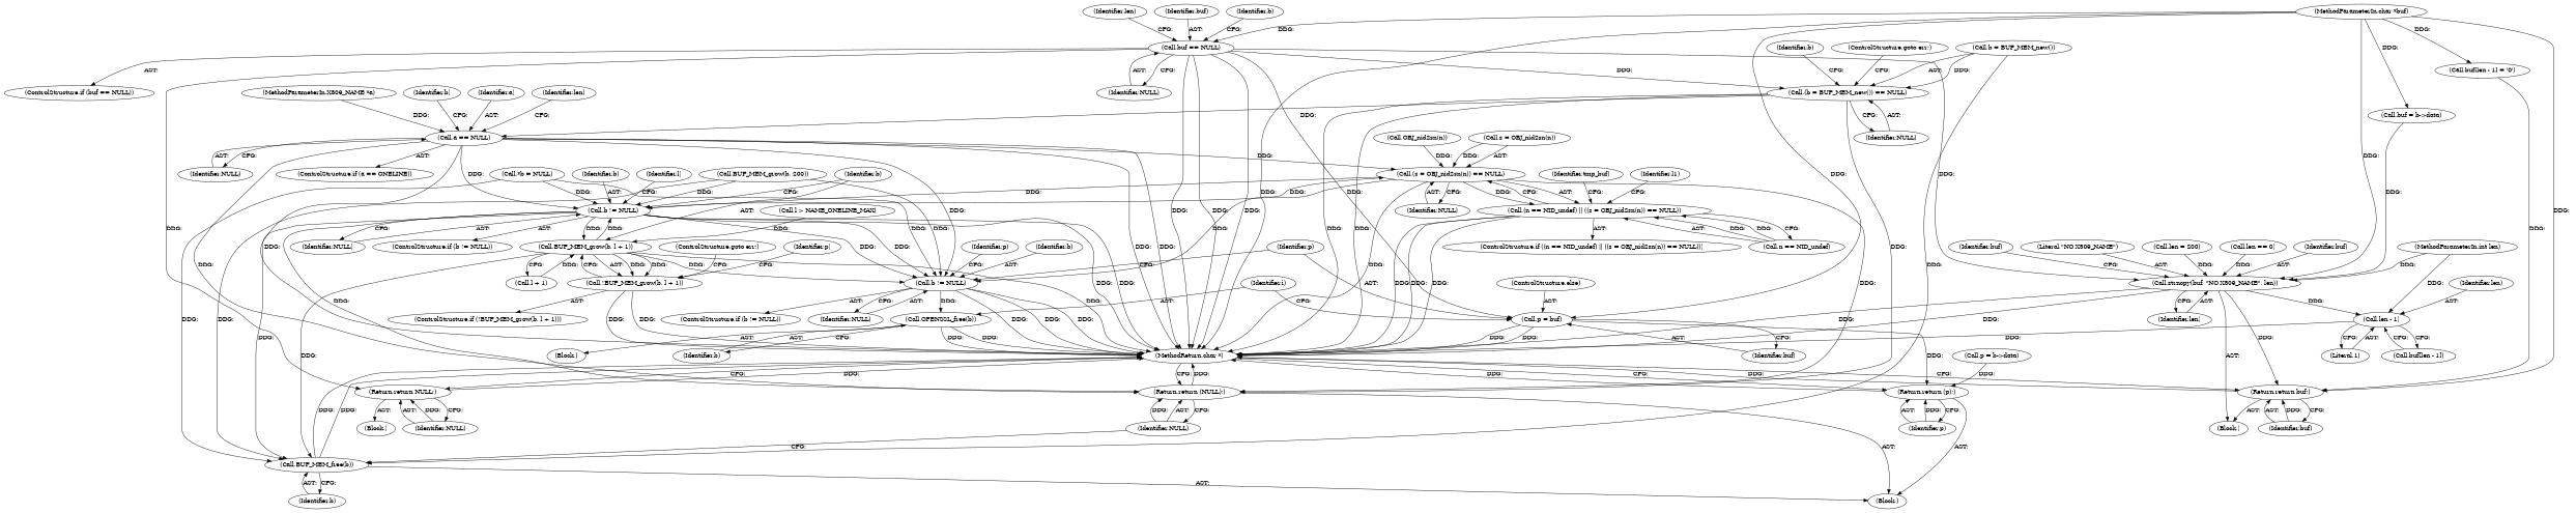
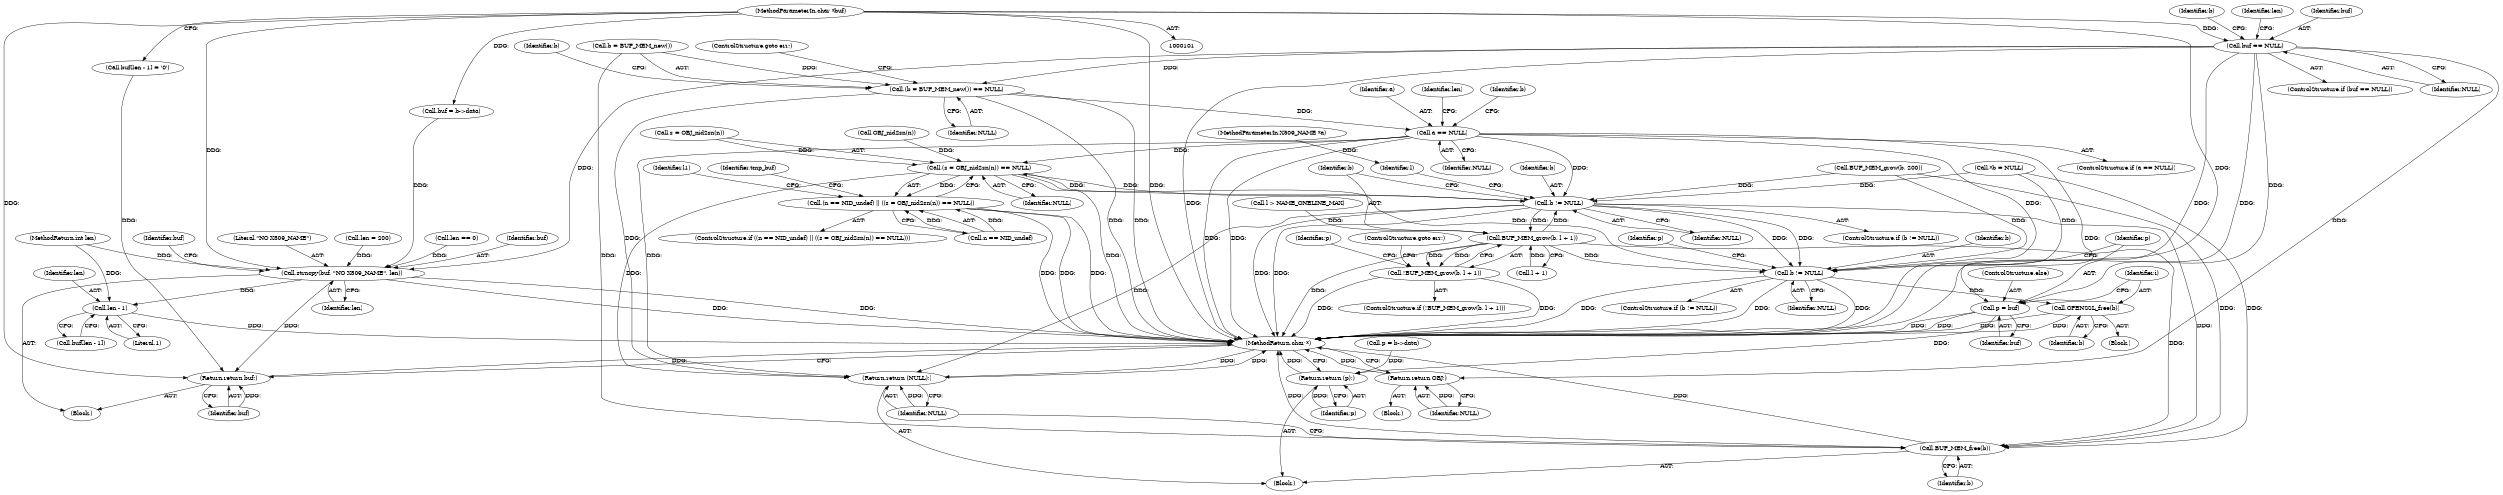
  digraph {
    n1 [label="(Call,buf == NULL)"]
    n2 [label="(Call,(b = BUF_MEM_new()) == NULL)"]
-   n3 [label="(Return,return NULL;)"]
+   n3 [label="(Return,return OBJ;)"]
    n4 [label="(Call,strncpy(buf, \"NO X509_NAME\", len))"]
    n5 [label="(Call,p = buf)"]
    n6 [label="(MethodReturn,char *)"]
    n7 [label="(ControlStructure,if (buf == NULL))"]
    n8 [label="(Identifier,NULL)"]
    n9 [label="(Call,a == NULL)"]
    n10 [label="(Return,return (NULL);)"]
    n11 [label="(Identifier,NULL)"]
    n12 [label="(Call,(s = OBJ_nid2sn(n)) == NULL)"]
    n13 [label="(Call,b != NULL)"]
    n14 [label="(Call,b != NULL)"]
-   n15 [label="(ControlStructure,if (a == ONELINE))"]
+   n15 [label="(ControlStructure,if (a == NULL))"]
    n16 [label="(Identifier,NULL)"]
    n17 [label="(Block,)"]
    n18 [label="(Identifier,NULL)"]
    n19 [label="(Return,return buf;)"]
    n20 [label="(Call,len - 1)"]
    n21 [label="(Block,)"]
    n22 [label="(Identifier,len)"]
    n23 [label="(Return,return (p);)"]
    n24 [label="(Identifier,buf)"]
    n25 [label="(MethodParameterIn,char *buf)"]
    n26 [label="(Call,buf = b->data)"]
    n27 [label="(Call,buf[len - 1] = '\0')"]
+   1000101
    n29 [label="(Identifier,buf)"]
    n30 [label="(Block,)"]
    n31 [label="(Identifier,NULL)"]
    n32 [label="(Call,(n == NID_undef) || ((s = OBJ_nid2sn(n)) == NULL))"]
    n33 [label="(Identifier,NULL)"]
    n34 [label="(Call,BUF_MEM_grow(b, l + 1))"]
    n35 [label="(Call,BUF_MEM_free(b))"]
    n36 [label="(Identifier,NULL)"]
    n37 [label="(ControlStructure,if (b != NULL))"]
    n38 [label="(Call,OPENSSL_free(b))"]
    n39 [label="(Identifier,NULL)"]
    n40 [label="(ControlStructure,if (b != NULL))"]
    n41 [label="(ControlStructure,if ((n == NID_undef) || ((s = OBJ_nid2sn(n)) == NULL)))"]
    n42 [label="(Call,n == NID_undef)"]
    n43 [label="(Call,!BUF_MEM_grow(b, l + 1))"]
    n44 [label="(Call,l + 1)"]
    n45 [label="(Identifier,b)"]
    n46 [label="(ControlStructure,if (!BUF_MEM_grow(b, l + 1)))"]
    n47 [label="(Identifier,b)"]
    n48 [label="(Block,)"]
    n49 [label="(Call,buf[len - 1])"]
    n50 [label="(Literal,1)"]
    n51 [label="(Identifier,p)"]
    n52 [label="(ControlStructure,else)"]
    n53 [label="(Identifier,p)"]
    n54 [label="(Identifier,l1)"]
    n55 [label="(Identifier,b)"]
    n56 [label="(Identifier,b)"]
    n57 [label="(Identifier,i)"]
    n58 [label="(Identifier,p)"]
    n59 [label="(Identifier,len)"]
    n60 [label="(ControlStructure,goto err;)"]
    n61 [label="(Literal,\"NO X509_NAME\")"]
    n62 [label="(Call,len = 200)"]
    n63 [label="(Identifier,b)"]
    n64 [label="(Identifier,b)"]
    n65 [label="(Identifier,l)"]
    n66 [label="(MethodParameterIn,X509_NAME *a)"]
    n67 [label="(Call,BUF_MEM_grow(b, 200))"]
    n68 [label="(Call,l > NAME_ONELINE_MAX)"]
    n69 [label="(Identifier,b)"]
    n70 [label="(ControlStructure,goto err;)"]
    n71 [label="(Call,b = BUF_MEM_new())"]
    n72 [label="(Call,len == 0)"]
    n73 [label="(Call,s = OBJ_nid2sn(n))"]
-   n74 [label="(MethodParameterIn,int len)"]
+   n74 [label="(MethodReturn,int len)"]
    n75 [label="(Identifier,buf)"]
    n76 [label="(Identifier,tmp_buf)"]
    n77 [label="(Identifier,p)"]
    n78 [label="(Call,*b = NULL)"]
    n79 [label="(Call,OBJ_nid2sn(n))"]
    n80 [label="(Identifier,len)"]
    n81 [label="(Identifier,b)"]
    n82 [label="(Identifier,buf)"]
    n83 [label="(Identifier,len)"]
    n84 [label="(Call,p = b->data)"]
    n85 [label="(Identifier,a)"]
    n86 [label="(Identifier,buf)"]
    n1 -> n2 [label="DDG: "]
    n1 -> n3 [label="DDG: "]
    n1 -> n4 [label="DDG: "]
    n1 -> n5 [label="DDG: "]
    n1 -> n6 [label="DDG: "]
    n1 -> n6 [label="DDG: "]
    n1 -> n6 [label="DDG: "]
    n1 -> n7 [label="AST: "]
    n1 -> n8 [label="CFG: "]
    n2 -> n6 [label="DDG: "]
    n2 -> n6 [label="DDG: "]
    n2 -> n9 [label="DDG: "]
    n2 -> n10 [label="DDG: "]
    n2 -> n11 [label="CFG: "]
    n3 -> n6 [label="DDG: "]
    n3 -> n17 [label="AST: "]
    n3 -> n18 [label="CFG: "]
    n4 -> n6 [label="DDG: "]
    n4 -> n6 [label="DDG: "]
    n4 -> n19 [label="DDG: "]
    n4 -> n20 [label="DDG: "]
    n4 -> n21 [label="AST: "]
    n4 -> n22 [label="CFG: "]
    n5 -> n6 [label="DDG: "]
    n5 -> n6 [label="DDG: "]
    n5 -> n23 [label="DDG: "]
    n5 -> n24 [label="CFG: "]
    n6 -> n3 [label="CFG: "]
-   n6 -> n10 [label="CFG: "]
+   n6 -> n10 [label="DDG: "]
    n6 -> n19 [label="CFG: "]
    n6 -> n23 [label="CFG: "]
    n8 -> n1 [label="AST: "]
    n9 -> n6 [label="DDG: "]
    n9 -> n6 [label="DDG: "]
    n9 -> n6 [label="DDG: "]
    n9 -> n10 [label="DDG: "]
    n9 -> n12 [label="DDG: "]
    n9 -> n13 [label="DDG: "]
    n9 -> n14 [label="DDG: "]
    n9 -> n15 [label="AST: "]
    n9 -> n16 [label="CFG: "]
    n10 -> n6 [label="DDG: "]
    n10 -> n30 [label="AST: "]
    n10 -> n31 [label="CFG: "]
    n11 -> n2 [label="AST: "]
    n12 -> n6 [label="DDG: "]
    n12 -> n10 [label="DDG: "]
    n12 -> n13 [label="DDG: "]
    n12 -> n14 [label="DDG: "]
    n12 -> n32 [label="AST: "]
    n12 -> n32 [label="DDG: "]
    n12 -> n33 [label="CFG: "]
    n13 -> n6 [label="DDG: "]
    n13 -> n6 [label="DDG: "]
    n13 -> n10 [label="DDG: "]
    n13 -> n12 [label="DDG: "]
    n13 -> n14 [label="DDG: "]
    n13 -> n14 [label="DDG: "]
    n13 -> n34 [label="DDG: "]
    n13 -> n35 [label="DDG: "]
    n13 -> n36 [label="CFG: "]
    n13 -> n37 [label="AST: "]
    n14 -> n6 [label="DDG: "]
    n14 -> n6 [label="DDG: "]
    n14 -> n6 [label="DDG: "]
    n14 -> n38 [label="DDG: "]
    n14 -> n39 [label="CFG: "]
    n14 -> n40 [label="AST: "]
    n16 -> n9 [label="AST: "]
    n18 -> n3 [label="AST: "]
    n18 -> n3 [label="DDG: "]
    n19 -> n6 [label="DDG: "]
    n19 -> n21 [label="AST: "]
    n19 -> n29 [label="CFG: "]
    n20 -> n6 [label="DDG: "]
    n20 -> n49 [label="CFG: "]
    n20 -> n50 [label="CFG: "]
    n22 -> n4 [label="AST: "]
    n23 -> n6 [label="DDG: "]
    n23 -> n30 [label="AST: "]
    n23 -> n51 [label="CFG: "]
    n24 -> n5 [label="AST: "]
    n25 -> n1 [label="DDG: "]
    n25 -> n4 [label="DDG: "]
    n25 -> n5 [label="DDG: "]
    n25 -> n6 [label="DDG: "]
    n25 -> n19 [label="DDG: "]
    n25 -> n26 [label="DDG: "]
-   n25 -> n27 [label="DDG: "]
+   n25 -> n27 [label="CFG: "]
+   n25 -> 1000101 [label="AST: "]
    n26 -> n4 [label="DDG: "]
    n27 -> n19 [label="DDG: "]
    n29 -> n19 [label="AST: "]
    n29 -> n19 [label="DDG: "]
    n31 -> n10 [label="AST: "]
    n31 -> n10 [label="DDG: "]
    n31 -> n35 [label="CFG: "]
    n32 -> n6 [label="DDG: "]
    n32 -> n6 [label="DDG: "]
    n32 -> n6 [label="DDG: "]
    n32 -> n12 [label="CFG: "]
    n32 -> n41 [label="AST: "]
    n32 -> n42 [label="CFG: "]
    n33 -> n12 [label="AST: "]
    n34 -> n6 [label="DDG: "]
    n34 -> n13 [label="DDG: "]
    n34 -> n14 [label="DDG: "]
    n34 -> n35 [label="DDG: "]
    n34 -> n43 [label="AST: "]
    n34 -> n43 [label="DDG: "]
    n34 -> n43 [label="DDG: "]
    n34 -> n44 [label="CFG: "]
    n35 -> n6 [label="DDG: "]
    n35 -> n6 [label="DDG: "]
    n35 -> n30 [label="AST: "]
    n35 -> n45 [label="CFG: "]
    n36 -> n13 [label="AST: "]
    n38 -> n6 [label="DDG: "]
    n38 -> n6 [label="DDG: "]
    n38 -> n47 [label="CFG: "]
    n38 -> n48 [label="AST: "]
    n39 -> n14 [label="AST: "]
    n42 -> n32 [label="AST: "]
    n42 -> n32 [label="DDG: "]
    n42 -> n32 [label="DDG: "]
    n43 -> n6 [label="DDG: "]
    n43 -> n6 [label="DDG: "]
    n43 -> n34 [label="CFG: "]
    n43 -> n46 [label="AST: "]
    n44 -> n34 [label="DDG: "]
    n45 -> n35 [label="AST: "]
    n47 -> n38 [label="AST: "]
    n49 -> n20 [label="CFG: "]
    n50 -> n20 [label="AST: "]
    n51 -> n23 [label="AST: "]
    n51 -> n23 [label="DDG: "]
    n52 -> n5 [label="AST: "]
    n53 -> n14 [label="CFG: "]
    n54 -> n32 [label="CFG: "]
    n55 -> n14 [label="AST: "]
    n56 -> n2 [label="CFG: "]
    n57 -> n5 [label="CFG: "]
    n57 -> n38 [label="AST: "]
    n58 -> n43 [label="CFG: "]
    n59 -> n9 [label="CFG: "]
    n60 -> n2 [label="CFG: "]
    n61 -> n4 [label="AST: "]
    n62 -> n4 [label="DDG: "]
    n63 -> n13 [label="CFG: "]
    n63 -> n34 [label="AST: "]
    n64 -> n1 [label="CFG: "]
    n65 -> n13 [label="CFG: "]
-   n66 -> n9 [label="DDG: "]
+   n66 -> n65 [label="DDG: "]
    n67 -> n13 [label="DDG: "]
    n67 -> n14 [label="DDG: "]
    n67 -> n35 [label="DDG: "]
    n68 -> n34 [label="DDG: "]
    n69 -> n13 [label="AST: "]
    n70 -> n43 [label="CFG: "]
    n71 -> n2 [label="AST: "]
    n71 -> n2 [label="DDG: "]
    n71 -> n35 [label="DDG: "]
    n72 -> n4 [label="DDG: "]
    n73 -> n12 [label="AST: "]
    n73 -> n12 [label="DDG: "]
    n74 -> n4 [label="DDG: "]
    n74 -> n20 [label="DDG: "]
    n75 -> n4 [label="AST: "]
    n76 -> n32 [label="CFG: "]
    n77 -> n5 [label="AST: "]
    n77 -> n14 [label="CFG: "]
    n78 -> n13 [label="DDG: "]
    n78 -> n14 [label="DDG: "]
    n78 -> n35 [label="DDG: "]
    n79 -> n12 [label="DDG: "]
    n80 -> n1 [label="CFG: "]
    n81 -> n9 [label="CFG: "]
    n82 -> n1 [label="AST: "]
    n83 -> n20 [label="AST: "]
    n84 -> n23 [label="DDG: "]
    n85 -> n9 [label="AST: "]
    n86 -> n4 [label="CFG: "]
  }
